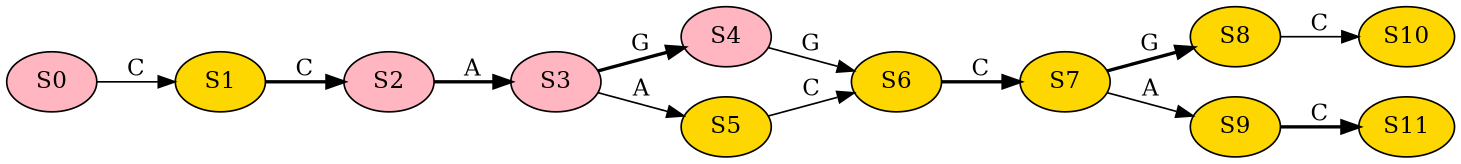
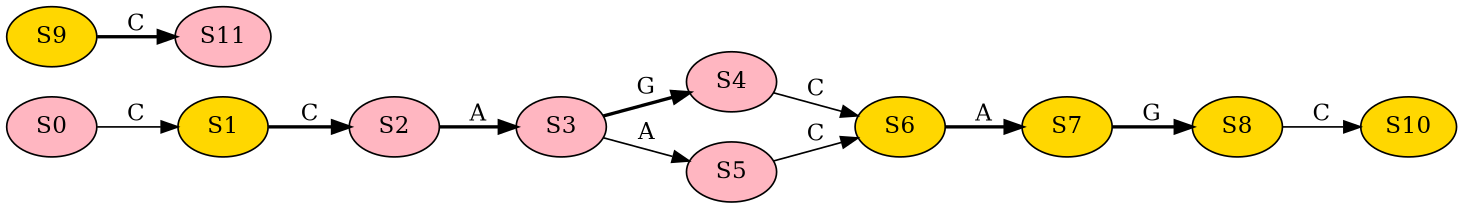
  strict digraph {
    rankdir=LR
    node [fillcolor=gold style=filled]
    edge [style=solid]
    S0 [fillcolor=lightpink]
    S1
    S2 [fillcolor=lightpink]
    S3 [fillcolor=lightpink]
    S4 [fillcolor=lightpink]
-   S5
+   S5 [fillcolor=lightpink]
    S6
    S7
    S8
    S9
    S10
-   S11
+   S11 [fillcolor=lightpink]
    S0 -> S1 [label=C]
    S1 -> S2 [label=C style=bold]
    S2 -> S3 [label=A style=bold]
    S3 -> S4 [label=G style=bold]
    S3 -> S5 [label=A]
-   S4 -> S6 [label=G]
+   S4 -> S6 [label=C]
    S5 -> S6 [label=C]
-   S6 -> S7 [label=C style=bold]
+   S6 -> S7 [label=A style=bold]
    S7 -> S8 [label=G style=bold]
-   S7 -> S9 [label=A]
    S8 -> S10 [label=C]
    S9 -> S11 [label=C style=bold]
  }
